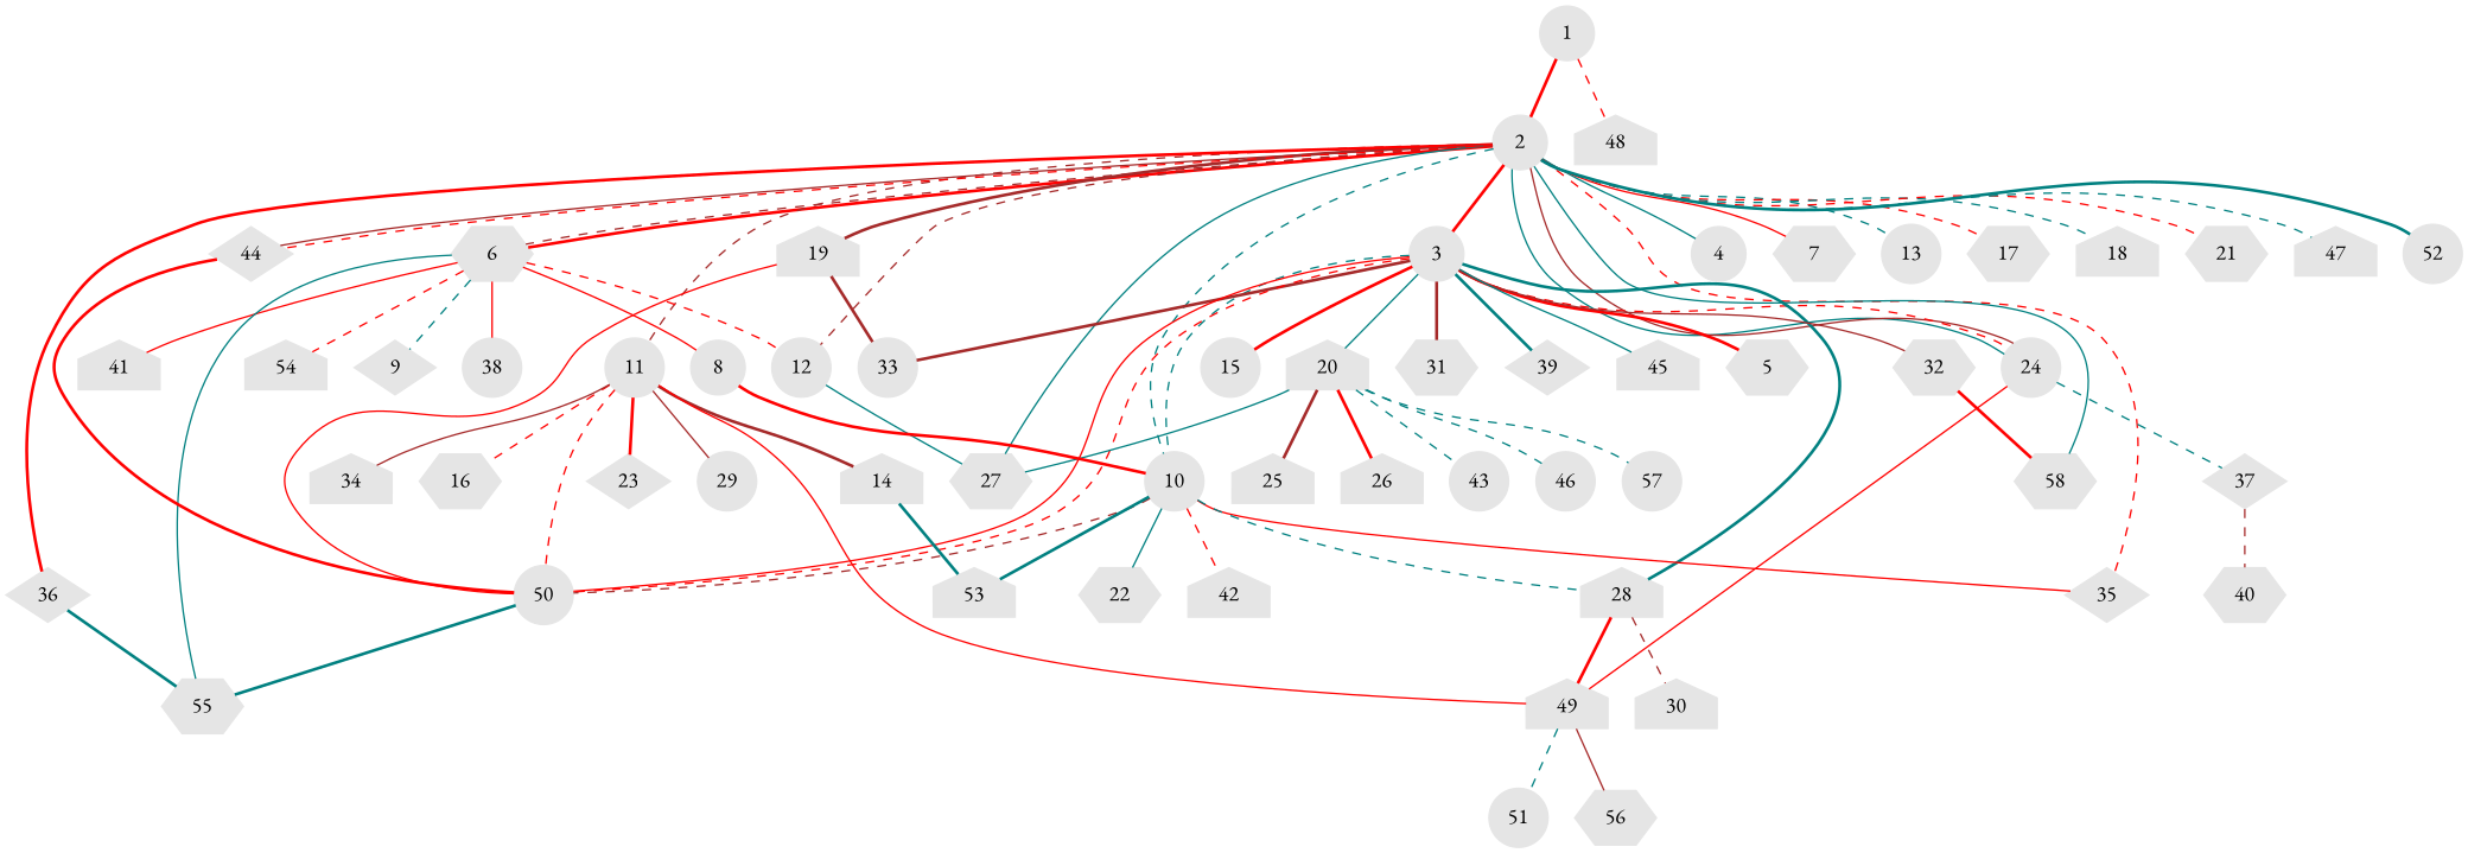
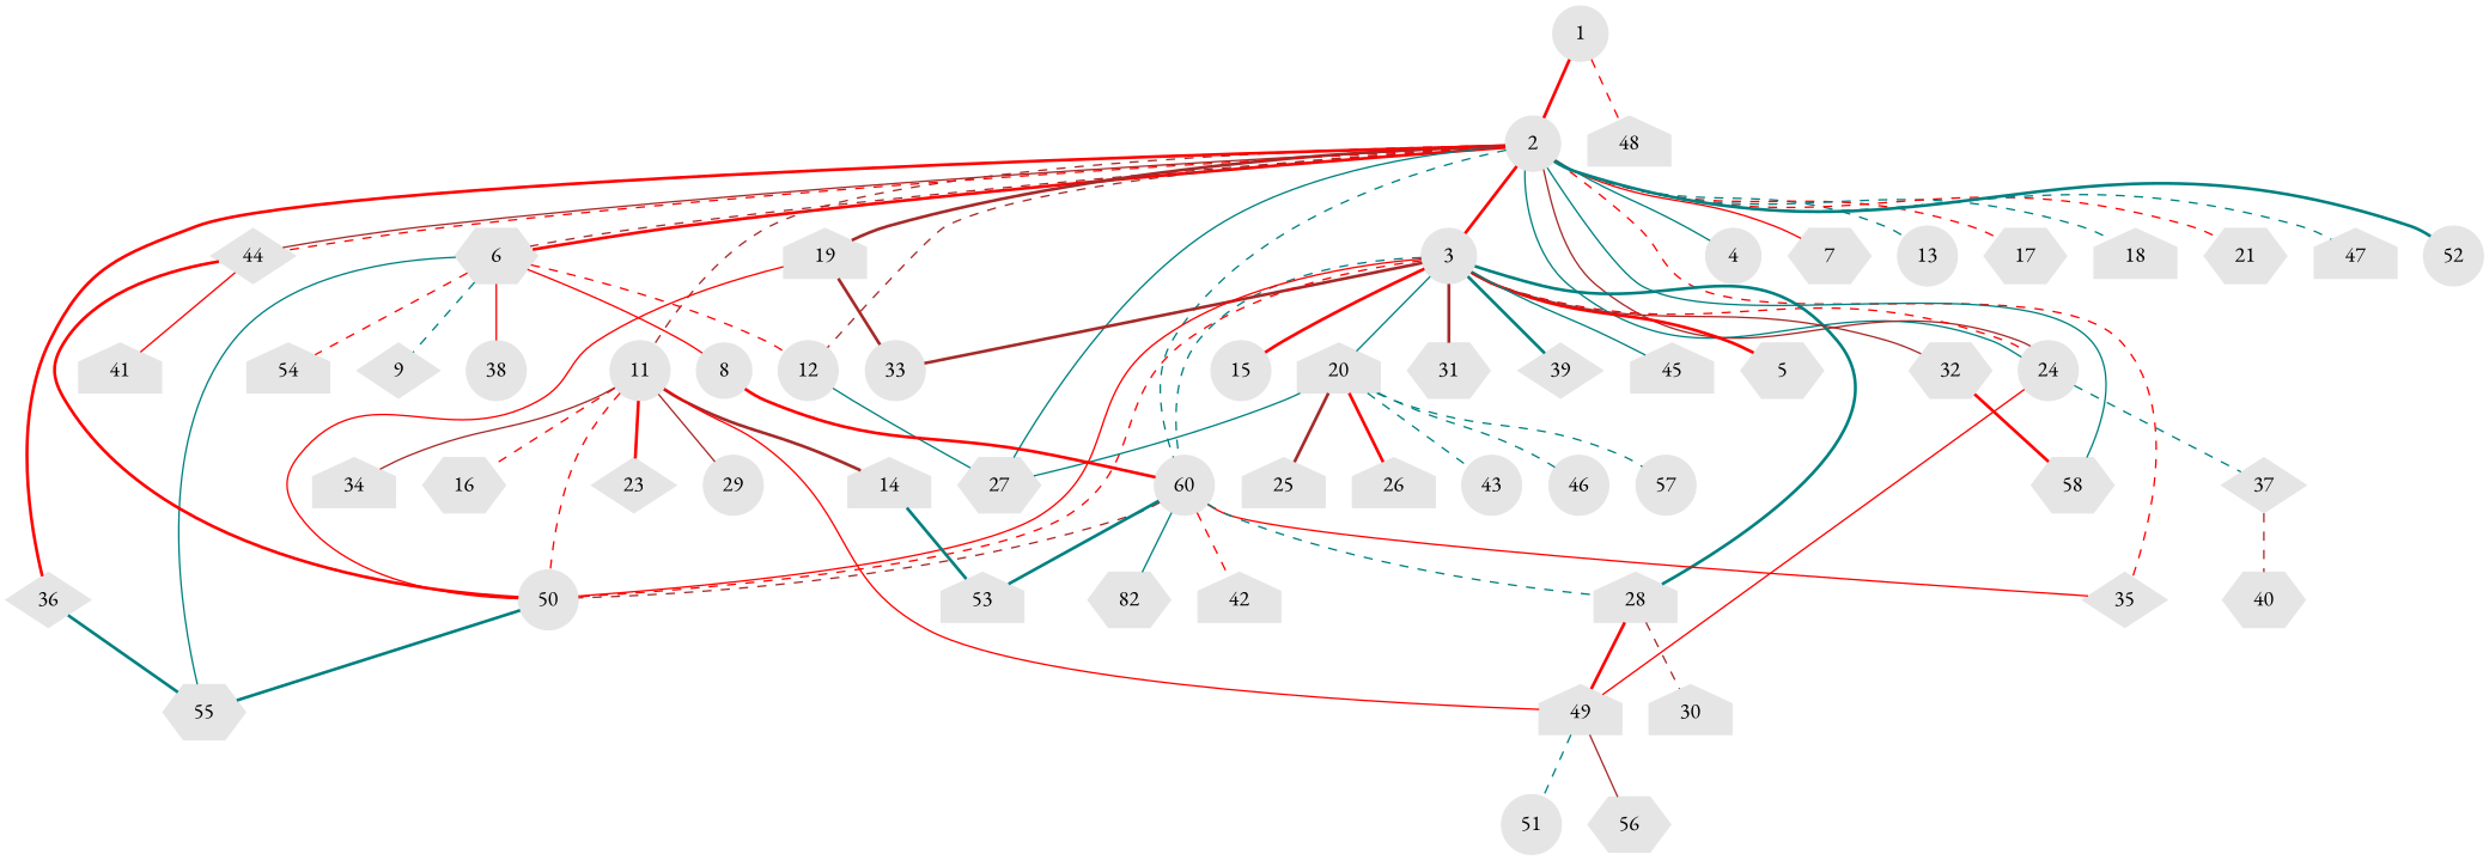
  graph {
    fontname="EB Garamond"
    node [color=gray90 fontname="EB Garamond" shape=circle style=filled]
    edge [color=red fontname="EB Garamond" style=dashed]
    1
    2
    48 [shape=house]
    3
    4
    6 [shape=hexagon]
    7 [shape=hexagon]
-   10
+   10 [label=60]
    11
    12
    13
    17 [shape=hexagon]
    18 [shape=house]
    19 [shape=house]
    21 [shape=hexagon]
    24
    27 [shape=hexagon]
    35 [shape=diamond]
    36 [shape=diamond]
    44 [shape=diamond]
    47 [shape=house]
    52
    58 [shape=hexagon]
    5 [shape=hexagon]
    15
    20 [shape=house]
    28 [shape=house]
    31 [shape=hexagon]
    32 [shape=hexagon]
    33
    39 [shape=diamond]
    45 [shape=house]
    50
    8
    9 [shape=diamond]
    38
    41 [shape=house]
    54 [shape=house]
    55 [shape=hexagon]
-   22 [shape=hexagon]
+   22 [shape=hexagon label=82]
    42 [shape=house]
    53 [shape=house]
    14 [shape=house]
    16 [shape=hexagon]
    23 [shape=diamond]
    29
    34 [shape=house]
    49 [shape=house]
    37 [shape=diamond]
    25 [shape=house]
    26 [shape=house]
    43
    46
    57
    30 [shape=house]
    51
    56 [shape=hexagon]
    40 [shape=hexagon]
    1 -- 2 [style=bold]
    1 -- 48
    2 -- 3 [style=bold]
    2 -- 4 [color=teal style=solid]
    2 -- 6 [color=brown]
    2 -- 6 [style=bold]
    2 -- 7 [style=solid]
    2 -- 10 [color=teal]
    2 -- 11 [color=brown]
    2 -- 12 [color=brown]
    2 -- 13 [color=teal]
    2 -- 17
    2 -- 18 [color=teal]
    2 -- 19 [color=brown style=bold]
    2 -- 21
    2 -- 24 [color=teal style=solid]
    2 -- 24 [color=brown style=solid]
    2 -- 27 [color=teal style=solid]
    2 -- 35
    2 -- 36 [style=bold]
    2 -- 44 [color=brown style=solid]
    2 -- 44
    2 -- 47 [color=teal]
    2 -- 52 [color=teal style=bold]
    2 -- 58 [color=teal style=solid]
    3 -- 10 [color=teal]
    3 -- 24
    3 -- 5 [style=bold]
    3 -- 15 [style=bold]
    3 -- 20 [color=teal style=solid]
    3 -- 28 [color=teal style=bold]
    3 -- 31 [color=brown style=bold]
    3 -- 32 [color=brown style=solid]
    3 -- 33 [color=brown style=bold]
    3 -- 39 [color=teal style=bold]
    3 -- 45 [color=teal style=solid]
    3 -- 50 [style=solid]
    3 -- 50
    6 -- 12
    6 -- 8 [style=solid]
    6 -- 9 [color=teal]
    6 -- 38 [style=solid]
-   6 -- 41 [style=solid]
+   44 -- 41 [style=solid]
    6 -- 54
    6 -- 55 [color=teal style=solid]
    10 -- 35 [style=solid]
    10 -- 28 [color=teal]
    10 -- 50 [color=brown]
    10 -- 22 [color=teal style=solid]
    10 -- 42
    10 -- 53 [color=teal style=bold]
    11 -- 50
    11 -- 14 [color=brown style=bold]
    11 -- 16
    11 -- 23 [style=bold]
    11 -- 29 [color=brown style=solid]
    11 -- 34 [color=brown style=solid]
    11 -- 49 [style=solid]
    12 -- 27 [color=teal style=solid]
    19 -- 33 [color=brown style=bold]
    19 -- 50 [style=solid]
    24 -- 49 [style=solid]
    24 -- 37 [color=teal]
    36 -- 55 [color=teal style=bold]
    44 -- 50 [style=bold]
    20 -- 27 [color=teal style=solid]
    20 -- 25 [color=brown style=bold]
    20 -- 26 [style=bold]
    20 -- 43 [color=teal]
    20 -- 46 [color=teal]
    20 -- 57 [color=teal]
    28 -- 49 [style=bold]
    28 -- 30 [color=brown]
    32 -- 58 [style=bold]
    50 -- 55 [color=teal style=bold]
    8 -- 10 [style=bold]
    14 -- 53 [color=teal style=bold]
    49 -- 51 [color=teal]
    49 -- 56 [color=brown style=solid]
    37 -- 40 [color=brown]
  }
